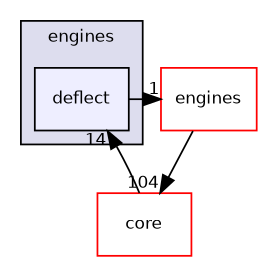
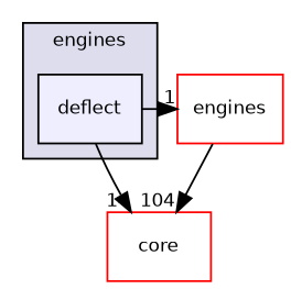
  digraph {
    compound=true
    node [fillcolor=white fontname=Helvetica fontsize=10 shape=box style=filled color=red]
    edge [labeldistance=1.5 labelfontname=Helvetica labelfontsize=10]
    n1 [fillcolor="#eeeeff" label=deflect pencolor=black color=""]
    n2 [label=core]
    n3 [label=engines]
    subgraph cluster_1 {
      bgcolor="#ddddee"
      fontname=Helvetica
      fontsize=10
      label=engines
      pencolor=black
      n1
    }
-   n2 -> n1 [headlabel=14]
+   n1 -> n2 [headlabel=14]
    n1 -> n3 [headlabel=1]
    n3 -> n2 [headlabel=104]
  }
